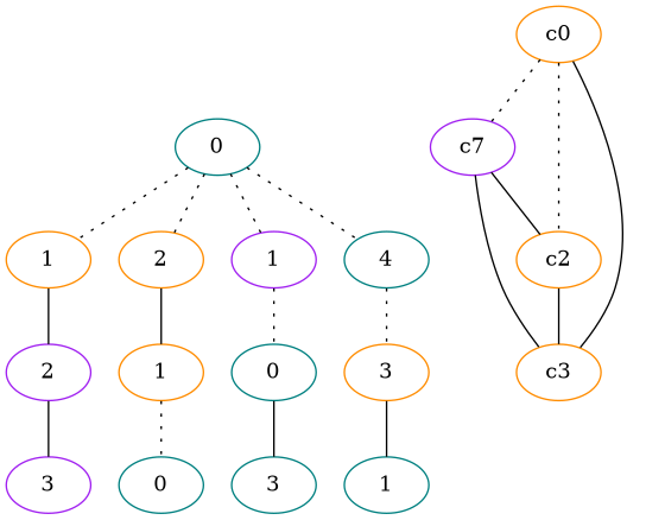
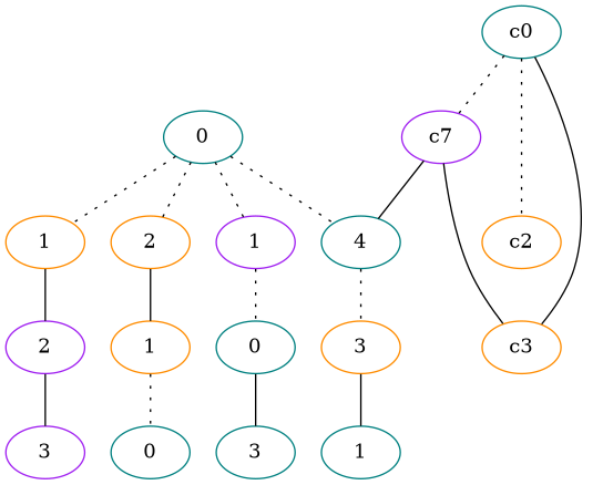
  graph {
    node [color=darkorange]
    n1 [color=teal label=0]
    n2 [label=1]
    n3 [color=teal label=4]
    n4 [label=2]
    n5 [color=purple label=1]
    n6 [color=purple label=2]
    n7 [label=3]
    n8 [label=1]
    n9 [color=teal label=0]
    n10 [color=purple label=3]
    n11 [color=teal label=1]
    n12 [color=teal label=0]
    n13 [color=teal label=3]
-   c0
+   c0 [color=teal]
    n15 [color=purple label=c7]
    c2
    c3
    n1 -- n2 [style=dotted]
    n1 -- n3 [style=dotted]
    n1 -- n4 [style=dotted]
    n1 -- n5 [style=dotted]
    n2 -- n6
    n3 -- n7 [style=dotted]
    n4 -- n8
    n5 -- n9 [style=dotted]
    n6 -- n10
    n7 -- n11
    n8 -- n12 [style=dotted]
    n9 -- n13
    c0 -- n15 [style=dotted]
    c0 -- c2 [style=dotted]
    c0 -- c3
-   n15 -- c2
+   n15 -- n3
    n15 -- c3
-   c2 -- c3
  }
